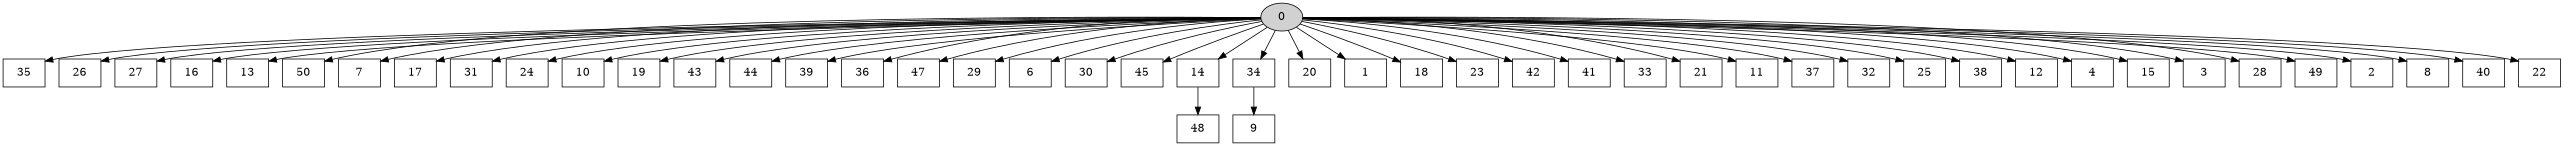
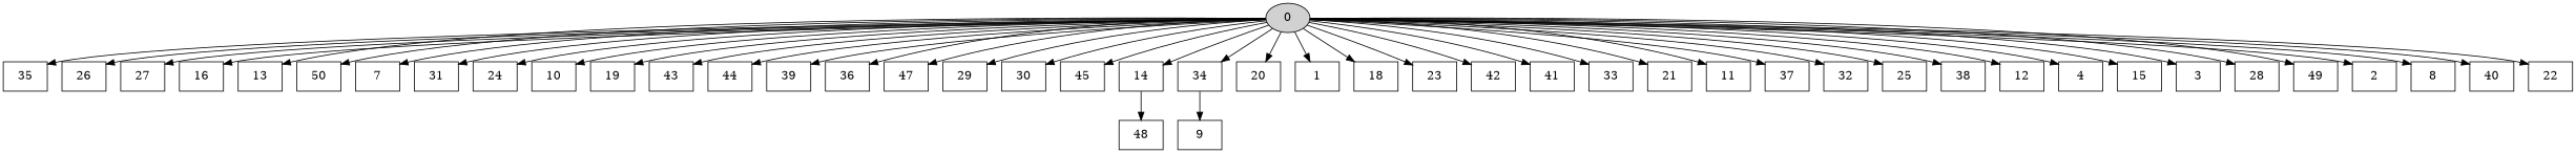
  digraph {
    fontname="DejaVu Serif"
    node [fillcolor=white fontname="DejaVu Serif" style=filled shape=box]
    edge [fontname="DejaVu Serif"]
    0 [fillcolor=grey82 shape=""]
    n2 [label="35\n"]
    n3 [label="26\n"]
    n4 [label="27\n"]
    n5 [label="16\n"]
    n6 [label="13\n"]
    n7 [label="50\n"]
    n8 [label="7\n"]
-   n9 [label="17\n"]
    n10 [label="31\n"]
    n11 [label="24\n"]
    n12 [label="10\n"]
    n13 [label="19\n"]
    n14 [label="43\n"]
    n15 [label="44\n"]
    n16 [label="39\n"]
    n17 [label="36\n"]
    n18 [label="47\n"]
    n19 [label="29\n"]
-   n20 [label="6\n"]
    n21 [label="30\n"]
    n22 [label="45\n"]
    n23 [label="14\n"]
    n24 [label="34\n"]
    n25 [label="20\n"]
    n26 [label="1\n"]
    n27 [label="18\n"]
    n28 [label="23\n"]
    n29 [label="42\n"]
    n30 [label="41\n"]
    n31 [label="33\n"]
    n32 [label="21\n"]
    n33 [label="11\n"]
    n34 [label="37\n"]
    n35 [label="32\n"]
    n36 [label="25\n"]
    n37 [label="38\n"]
    n38 [label="12\n"]
    n39 [label="4\n"]
    n40 [label="15\n"]
    n41 [label="3\n"]
    n42 [label="28\n"]
    n43 [label="49\n"]
    n44 [label="2\n"]
    n45 [label="8\n"]
    n46 [label="40\n"]
    n47 [label="22\n"]
    n48 [label="9\n"]
    n49 [label="48\n"]
    0 -> n2
    0 -> n3
    0 -> n4
    0 -> n5
    0 -> n6
    0 -> n7
    0 -> n8
-   0 -> n9
    0 -> n10
    0 -> n11
    0 -> n12
    0 -> n13
    0 -> n14
    0 -> n15
    0 -> n16
    0 -> n17
    0 -> n18
    0 -> n19
-   0 -> n20
    0 -> n21
    0 -> n22
    0 -> n23
    0 -> n24
    0 -> n25
    0 -> n26
    0 -> n27
    0 -> n28
    0 -> n29
    0 -> n30
    0 -> n31
    0 -> n32
    0 -> n33
    0 -> n34
    0 -> n35
    0 -> n36
    0 -> n37
    0 -> n38
    0 -> n39
    0 -> n40
    0 -> n41
    0 -> n42
    0 -> n43
    0 -> n44
    0 -> n45
    0 -> n46
    0 -> n47
    n23 -> n49
    n24 -> n48
  }
